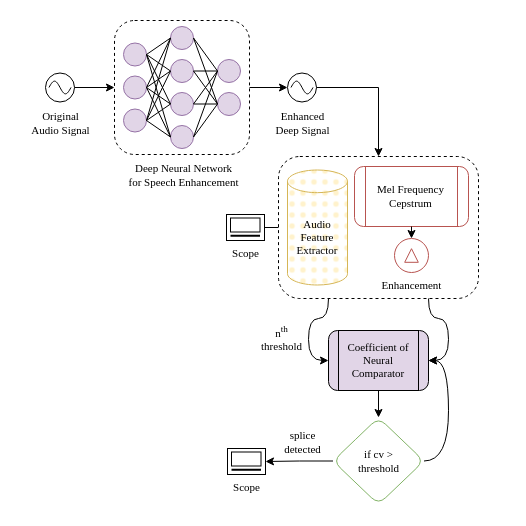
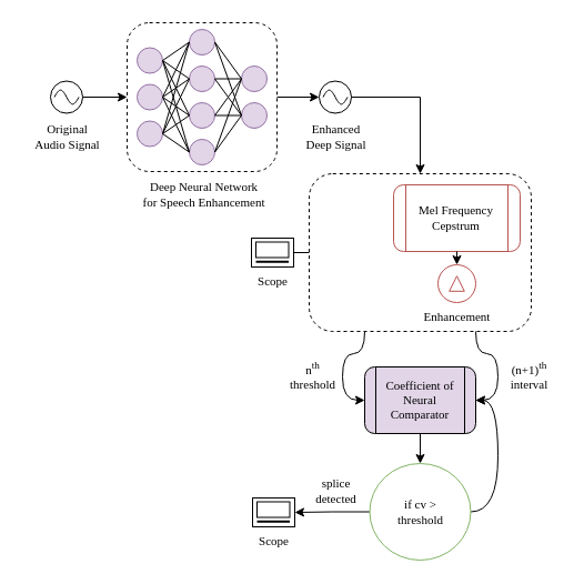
  <mxCell id="0" />
  <mxCell id="1" parent="0" />
  <mxCell id="2" value="" style="group;fontFamily=Bahnschrift;fontSize=11;" parent="1" vertex="1" connectable="0"><mxGeometry x="45" y="72.5" width="29" height="29" as="geometry" /></mxCell>
  <mxCell id="3" value="" style="pointerEvents=1;verticalLabelPosition=bottom;shadow=0;dashed=0;align=center;html=1;verticalAlign=top;shape=mxgraph.electrical.waveforms.sine_wave;fillColor=none;fontFamily=Bahnschrift;fontSize=11;" parent="2" vertex="1"><mxGeometry x="3.5" y="6" width="22" height="17" as="geometry" /></mxCell>
  <mxCell id="4" value="" style="ellipse;whiteSpace=wrap;html=1;aspect=fixed;fillColor=none;fontFamily=Bahnschrift;fontSize=11;" parent="2" vertex="1"><mxGeometry width="29" height="29" as="geometry" /></mxCell>
  <mxCell id="5" value="Original&lt;br style=&quot;font-size: 11px;&quot;&gt;Audio Signal" style="text;html=1;align=center;verticalAlign=middle;resizable=0;points=[];autosize=1;strokeColor=none;fillColor=none;fontFamily=Bahnschrift;fontSize=11;" parent="1" vertex="1"><mxGeometry x="20" y="103.5" width="80" height="38" as="geometry" /></mxCell>
  <mxCell id="6" value="Deep Neural Network&lt;br style=&quot;font-size: 11px;&quot;&gt;for Speech Enhancement" style="text;html=1;align=center;verticalAlign=middle;resizable=0;points=[];autosize=1;strokeColor=none;fillColor=none;fontFamily=Bahnschrift;fontSize=11;" parent="1" vertex="1"><mxGeometry x="112" y="156" width="141" height="38" as="geometry" /></mxCell>
  <mxCell id="7" value="" style="group;fontFamily=Bahnschrift;fontSize=11;" parent="1" vertex="1" connectable="0"><mxGeometry x="114" y="20" width="135" height="134" as="geometry" /></mxCell>
  <mxCell id="8" value="" style="rounded=1;whiteSpace=wrap;html=1;fillColor=none;strokeColor=default;dashed=1;fontFamily=Bahnschrift;fontSize=11;" parent="7" vertex="1"><mxGeometry width="135" height="134" as="geometry" /></mxCell>
  <mxCell id="9" value="" style="group;fontFamily=Bahnschrift;fontSize=11;" parent="7" vertex="1" connectable="0"><mxGeometry x="9" y="6" width="117" height="122" as="geometry" /></mxCell>
  <mxCell id="10" value="" style="ellipse;whiteSpace=wrap;html=1;aspect=fixed;fillColor=#e1d5e7;strokeColor=#9673a6;fontFamily=Bahnschrift;fontSize=11;container=0;" parent="9" vertex="1"><mxGeometry y="16.5" width="23" height="23" as="geometry" /></mxCell>
  <mxCell id="11" value="" style="ellipse;whiteSpace=wrap;html=1;aspect=fixed;fillColor=#e1d5e7;strokeColor=#9673a6;fontFamily=Bahnschrift;fontSize=11;container=0;" parent="9" vertex="1"><mxGeometry y="49.5" width="23" height="23" as="geometry" /></mxCell>
  <mxCell id="12" value="" style="ellipse;whiteSpace=wrap;html=1;aspect=fixed;fillColor=#e1d5e7;strokeColor=#9673a6;fontFamily=Bahnschrift;fontSize=11;container=0;" parent="9" vertex="1"><mxGeometry y="82.5" width="23" height="23" as="geometry" /></mxCell>
  <mxCell id="13" value="" style="ellipse;whiteSpace=wrap;html=1;aspect=fixed;fillColor=#e1d5e7;strokeColor=#9673a6;fontFamily=Bahnschrift;fontSize=11;container=0;" parent="9" vertex="1"><mxGeometry x="47" width="23" height="23" as="geometry" /></mxCell>
  <mxCell id="14" style="rounded=0;orthogonalLoop=1;jettySize=auto;html=1;exitX=1;exitY=0.5;exitDx=0;exitDy=0;entryX=0;entryY=0.5;entryDx=0;entryDy=0;endArrow=none;endFill=0;fontFamily=Bahnschrift;fontSize=11;" parent="9" source="10" target="13" edge="1"><mxGeometry relative="1" as="geometry" /></mxCell>
  <mxCell id="15" style="edgeStyle=none;rounded=0;orthogonalLoop=1;jettySize=auto;html=1;exitX=1;exitY=0.5;exitDx=0;exitDy=0;entryX=0;entryY=0.5;entryDx=0;entryDy=0;endArrow=none;endFill=0;fontFamily=Bahnschrift;fontSize=11;" parent="9" source="11" target="13" edge="1"><mxGeometry relative="1" as="geometry" /></mxCell>
  <mxCell id="16" style="edgeStyle=none;rounded=0;orthogonalLoop=1;jettySize=auto;html=1;exitX=1;exitY=0.5;exitDx=0;exitDy=0;entryX=0;entryY=0.5;entryDx=0;entryDy=0;endArrow=none;endFill=0;fontFamily=Bahnschrift;fontSize=11;" parent="9" source="12" target="13" edge="1"><mxGeometry relative="1" as="geometry" /></mxCell>
  <mxCell id="17" value="" style="ellipse;whiteSpace=wrap;html=1;aspect=fixed;fillColor=#e1d5e7;strokeColor=#9673a6;fontFamily=Bahnschrift;fontSize=11;container=0;" parent="9" vertex="1"><mxGeometry x="47" y="33" width="23" height="23" as="geometry" /></mxCell>
  <mxCell id="18" style="edgeStyle=none;rounded=0;orthogonalLoop=1;jettySize=auto;html=1;exitX=1;exitY=0.5;exitDx=0;exitDy=0;entryX=0;entryY=0.5;entryDx=0;entryDy=0;endArrow=none;endFill=0;fontFamily=Bahnschrift;fontSize=11;" parent="9" source="10" target="17" edge="1"><mxGeometry relative="1" as="geometry" /></mxCell>
  <mxCell id="19" style="edgeStyle=none;rounded=0;orthogonalLoop=1;jettySize=auto;html=1;exitX=1;exitY=0.5;exitDx=0;exitDy=0;entryX=0;entryY=0.5;entryDx=0;entryDy=0;endArrow=none;endFill=0;fontFamily=Bahnschrift;fontSize=11;" parent="9" source="11" target="17" edge="1"><mxGeometry relative="1" as="geometry" /></mxCell>
  <mxCell id="20" style="edgeStyle=none;rounded=0;orthogonalLoop=1;jettySize=auto;html=1;exitX=1;exitY=0.5;exitDx=0;exitDy=0;entryX=0;entryY=0.5;entryDx=0;entryDy=0;endArrow=none;endFill=0;fontFamily=Bahnschrift;fontSize=11;" parent="9" source="12" target="17" edge="1"><mxGeometry relative="1" as="geometry" /></mxCell>
  <mxCell id="21" value="" style="ellipse;whiteSpace=wrap;html=1;aspect=fixed;fillColor=#e1d5e7;strokeColor=#9673a6;fontFamily=Bahnschrift;fontSize=11;container=0;" parent="9" vertex="1"><mxGeometry x="47" y="66" width="23" height="23" as="geometry" /></mxCell>
  <mxCell id="22" style="edgeStyle=none;rounded=0;orthogonalLoop=1;jettySize=auto;html=1;exitX=1;exitY=0.5;exitDx=0;exitDy=0;entryX=0;entryY=0.5;entryDx=0;entryDy=0;endArrow=none;endFill=0;fontFamily=Bahnschrift;fontSize=11;" parent="9" source="10" target="21" edge="1"><mxGeometry relative="1" as="geometry" /></mxCell>
  <mxCell id="23" style="edgeStyle=none;rounded=0;orthogonalLoop=1;jettySize=auto;html=1;exitX=1;exitY=0.5;exitDx=0;exitDy=0;entryX=0;entryY=0.5;entryDx=0;entryDy=0;endArrow=none;endFill=0;fontFamily=Bahnschrift;fontSize=11;" parent="9" source="11" target="21" edge="1"><mxGeometry relative="1" as="geometry" /></mxCell>
  <mxCell id="24" style="edgeStyle=none;rounded=0;orthogonalLoop=1;jettySize=auto;html=1;exitX=1;exitY=0.5;exitDx=0;exitDy=0;entryX=0;entryY=0.5;entryDx=0;entryDy=0;endArrow=none;endFill=0;fontFamily=Bahnschrift;fontSize=11;" parent="9" source="12" target="21" edge="1"><mxGeometry relative="1" as="geometry" /></mxCell>
  <mxCell id="25" value="" style="ellipse;whiteSpace=wrap;html=1;aspect=fixed;fillColor=#e1d5e7;strokeColor=#9673a6;fontFamily=Bahnschrift;fontSize=11;container=0;" parent="9" vertex="1"><mxGeometry x="47" y="99" width="23" height="23" as="geometry" /></mxCell>
  <mxCell id="26" style="edgeStyle=none;rounded=0;orthogonalLoop=1;jettySize=auto;html=1;exitX=1;exitY=0.5;exitDx=0;exitDy=0;entryX=0;entryY=0.5;entryDx=0;entryDy=0;endArrow=none;endFill=0;fontFamily=Bahnschrift;fontSize=11;" parent="9" source="10" target="25" edge="1"><mxGeometry relative="1" as="geometry" /></mxCell>
  <mxCell id="27" style="edgeStyle=none;rounded=0;orthogonalLoop=1;jettySize=auto;html=1;exitX=1;exitY=0.5;exitDx=0;exitDy=0;entryX=0;entryY=0.5;entryDx=0;entryDy=0;endArrow=none;endFill=0;fontFamily=Bahnschrift;fontSize=11;" parent="9" source="11" target="25" edge="1"><mxGeometry relative="1" as="geometry" /></mxCell>
  <mxCell id="28" style="edgeStyle=none;rounded=0;orthogonalLoop=1;jettySize=auto;html=1;exitX=1;exitY=0.5;exitDx=0;exitDy=0;entryX=0;entryY=0.5;entryDx=0;entryDy=0;endArrow=none;endFill=0;fontFamily=Bahnschrift;fontSize=11;" parent="9" source="12" target="25" edge="1"><mxGeometry relative="1" as="geometry" /></mxCell>
  <mxCell id="29" value="" style="ellipse;whiteSpace=wrap;html=1;aspect=fixed;fillColor=#e1d5e7;strokeColor=#9673a6;fontFamily=Bahnschrift;fontSize=11;container=0;" parent="9" vertex="1"><mxGeometry x="94" y="33" width="23" height="23" as="geometry" /></mxCell>
  <mxCell id="30" style="edgeStyle=none;rounded=0;orthogonalLoop=1;jettySize=auto;html=1;exitX=1;exitY=0.5;exitDx=0;exitDy=0;entryX=0;entryY=0.5;entryDx=0;entryDy=0;endArrow=none;endFill=0;fontFamily=Bahnschrift;fontSize=11;" parent="9" source="13" target="29" edge="1"><mxGeometry relative="1" as="geometry" /></mxCell>
  <mxCell id="31" style="edgeStyle=none;rounded=0;orthogonalLoop=1;jettySize=auto;html=1;exitX=1;exitY=0.5;exitDx=0;exitDy=0;entryX=0;entryY=0.5;entryDx=0;entryDy=0;endArrow=none;endFill=0;fontFamily=Bahnschrift;fontSize=11;" parent="9" source="17" target="29" edge="1"><mxGeometry relative="1" as="geometry" /></mxCell>
  <mxCell id="32" style="edgeStyle=none;rounded=0;orthogonalLoop=1;jettySize=auto;html=1;exitX=1;exitY=0.5;exitDx=0;exitDy=0;entryX=0;entryY=0.5;entryDx=0;entryDy=0;endArrow=none;endFill=0;fontFamily=Bahnschrift;fontSize=11;" parent="9" source="21" target="29" edge="1"><mxGeometry relative="1" as="geometry" /></mxCell>
  <mxCell id="33" style="edgeStyle=none;rounded=0;orthogonalLoop=1;jettySize=auto;html=1;exitX=1;exitY=0.5;exitDx=0;exitDy=0;entryX=0;entryY=0.5;entryDx=0;entryDy=0;endArrow=none;endFill=0;fontFamily=Bahnschrift;fontSize=11;" parent="9" source="25" target="29" edge="1"><mxGeometry relative="1" as="geometry" /></mxCell>
  <mxCell id="34" value="" style="ellipse;whiteSpace=wrap;html=1;aspect=fixed;fillColor=#e1d5e7;strokeColor=#9673a6;fontFamily=Bahnschrift;fontSize=11;container=0;" parent="9" vertex="1"><mxGeometry x="94" y="66" width="23" height="23" as="geometry" /></mxCell>
  <mxCell id="35" style="edgeStyle=none;rounded=0;orthogonalLoop=1;jettySize=auto;html=1;exitX=1;exitY=0.5;exitDx=0;exitDy=0;entryX=0;entryY=0.5;entryDx=0;entryDy=0;endArrow=none;endFill=0;fontFamily=Bahnschrift;fontSize=11;" parent="9" source="13" target="34" edge="1"><mxGeometry relative="1" as="geometry" /></mxCell>
  <mxCell id="36" style="edgeStyle=none;rounded=0;orthogonalLoop=1;jettySize=auto;html=1;exitX=1;exitY=0.5;exitDx=0;exitDy=0;entryX=0;entryY=0.5;entryDx=0;entryDy=0;endArrow=none;endFill=0;fontFamily=Bahnschrift;fontSize=11;" parent="9" source="17" target="34" edge="1"><mxGeometry relative="1" as="geometry" /></mxCell>
  <mxCell id="37" style="edgeStyle=none;rounded=0;orthogonalLoop=1;jettySize=auto;html=1;exitX=1;exitY=0.5;exitDx=0;exitDy=0;entryX=0;entryY=0.5;entryDx=0;entryDy=0;endArrow=none;endFill=0;fontFamily=Bahnschrift;fontSize=11;" parent="9" source="21" target="34" edge="1"><mxGeometry relative="1" as="geometry" /></mxCell>
  <mxCell id="38" style="edgeStyle=none;rounded=0;orthogonalLoop=1;jettySize=auto;html=1;exitX=1;exitY=0.5;exitDx=0;exitDy=0;entryX=0;entryY=0.5;entryDx=0;entryDy=0;endArrow=none;endFill=0;fontFamily=Bahnschrift;fontSize=11;" parent="9" source="25" target="34" edge="1"><mxGeometry relative="1" as="geometry" /></mxCell>
  <mxCell id="39" style="edgeStyle=orthogonalEdgeStyle;rounded=0;orthogonalLoop=1;jettySize=auto;html=1;entryX=0;entryY=0.5;entryDx=0;entryDy=0;fontFamily=Bahnschrift;fontSize=11;" parent="1" source="4" target="8" edge="1"><mxGeometry relative="1" as="geometry" /></mxCell>
  <mxCell id="40" value="" style="group;fontFamily=Bahnschrift;fontSize=11;" parent="1" vertex="1" connectable="0"><mxGeometry x="287" y="72.5" width="29" height="29" as="geometry" /></mxCell>
  <mxCell id="41" value="" style="pointerEvents=1;verticalLabelPosition=bottom;shadow=0;dashed=0;align=center;html=1;verticalAlign=top;shape=mxgraph.electrical.waveforms.sine_wave;fillColor=none;fontFamily=Bahnschrift;fontSize=11;" parent="40" vertex="1"><mxGeometry x="3.5" y="6" width="22" height="17" as="geometry" /></mxCell>
  <mxCell id="42" value="" style="ellipse;whiteSpace=wrap;html=1;aspect=fixed;fillColor=none;fontFamily=Bahnschrift;fontSize=11;" parent="40" vertex="1"><mxGeometry width="29" height="29" as="geometry" /></mxCell>
  <mxCell id="43" style="edgeStyle=orthogonalEdgeStyle;rounded=0;orthogonalLoop=1;jettySize=auto;html=1;exitX=1;exitY=0.5;exitDx=0;exitDy=0;fontFamily=Bahnschrift;fontSize=11;" parent="1" source="8" target="42" edge="1"><mxGeometry relative="1" as="geometry" /></mxCell>
  <mxCell id="44" value="Enhanced &lt;br style=&quot;font-size: 11px;&quot;&gt;Deep Signal" style="text;html=1;align=center;verticalAlign=middle;resizable=0;points=[];autosize=1;strokeColor=none;fillColor=none;fontFamily=Bahnschrift;fontSize=11;" parent="1" vertex="1"><mxGeometry x="261.5" y="103.5" width="80" height="38" as="geometry" /></mxCell>
  <mxCell id="45" style="edgeStyle=orthogonalEdgeStyle;rounded=0;orthogonalLoop=1;jettySize=auto;html=1;exitX=1;exitY=0.5;exitDx=0;exitDy=0;entryX=0.5;entryY=0;entryDx=0;entryDy=0;fontFamily=Bahnschrift;fontSize=11;" parent="1" source="42" target="49" edge="1"><mxGeometry relative="1" as="geometry" /></mxCell>
  <mxCell id="46" style="edgeStyle=orthogonalEdgeStyle;rounded=0;orthogonalLoop=1;jettySize=auto;html=1;exitX=0.75;exitY=1;exitDx=0;exitDy=0;entryX=1;entryY=0.5;entryDx=0;entryDy=0;fontFamily=Bahnschrift;fontSize=11;curved=1;" parent="1" source="49" target="56" edge="1"><mxGeometry relative="1" as="geometry"><Array as="points"><mxPoint x="428" y="318" /><mxPoint x="448" y="318" /><mxPoint x="448" y="360" /></Array></mxGeometry></mxCell>
  <mxCell id="47" style="edgeStyle=orthogonalEdgeStyle;rounded=0;orthogonalLoop=1;jettySize=auto;html=1;exitX=0.25;exitY=1;exitDx=0;exitDy=0;entryX=0;entryY=0.5;entryDx=0;entryDy=0;fontFamily=Bahnschrift;fontSize=11;curved=1;" parent="1" source="49" target="56" edge="1"><mxGeometry relative="1" as="geometry" /></mxCell>
  <mxCell id="48" style="edgeStyle=orthogonalEdgeStyle;rounded=0;orthogonalLoop=1;jettySize=auto;html=1;exitX=0;exitY=0.5;exitDx=0;exitDy=0;entryX=1;entryY=0.5;entryDx=0;entryDy=0;strokeColor=default;endArrow=none;endFill=0;" edge="1" parent="1" source="49" target="64"><mxGeometry relative="1" as="geometry" /></mxCell>
  <mxCell id="49" value="" style="rounded=1;whiteSpace=wrap;html=1;strokeColor=default;fillColor=none;gradientColor=none;dashed=1;fontFamily=Bahnschrift;fontSize=11;" parent="1" vertex="1"><mxGeometry x="278" y="156" width="200" height="142" as="geometry" /></mxCell>
- <mxCell id="50" value="Audio&lt;br style=&quot;font-size: 11px;&quot;&gt;Feature&lt;br style=&quot;font-size: 11px;&quot;&gt;Extractor" style="shape=cylinder3;whiteSpace=wrap;html=1;boundedLbl=1;backgroundOutline=1;size=11.333;rounded=1;strokeColor=#d6b656;fillColor=#fff2cc;fontFamily=Bahnschrift;fontSize=11;labelBorderColor=none;labelBackgroundColor=none;shadow=0;sketch=0;gradientColor=none;fillStyle=dots;" parent="1" vertex="1"><mxGeometry x="287" y="169.5" width="60" height="115" as="geometry" /></mxCell>
  <mxCell id="51" value="Mel Frequency&lt;br style=&quot;font-size: 11px;&quot;&gt;Cepstrum" style="shape=process;whiteSpace=wrap;html=1;backgroundOutline=1;rounded=1;fillColor=none;strokeColor=#b85450;fontFamily=Bahnschrift;fontSize=11;" parent="1" vertex="1"><mxGeometry x="354" y="166" width="114" height="60" as="geometry" /></mxCell>
  <mxCell id="52" value="" style="verticalLabelPosition=bottom;shadow=0;dashed=0;align=center;html=1;verticalAlign=top;shape=mxgraph.electrical.abstract.delta;rounded=1;strokeColor=#b85450;fillColor=none;direction=east;fontFamily=Bahnschrift;fontSize=11;" parent="1" vertex="1"><mxGeometry x="394" y="238" width="34" height="34" as="geometry" /></mxCell>
  <mxCell id="53" style="edgeStyle=orthogonalEdgeStyle;rounded=0;orthogonalLoop=1;jettySize=auto;html=1;exitX=0.5;exitY=1;exitDx=0;exitDy=0;entryX=0.5;entryY=0;entryDx=0;entryDy=0;entryPerimeter=0;fontFamily=Bahnschrift;fontSize=11;" parent="1" source="51" target="52" edge="1"><mxGeometry relative="1" as="geometry" /></mxCell>
  <mxCell id="54" value="Enhancement" style="text;html=1;align=center;verticalAlign=middle;resizable=0;points=[];autosize=1;strokeColor=none;fillColor=none;fontSize=11;fontFamily=Bahnschrift;" parent="1" vertex="1"><mxGeometry x="374.5" y="272" width="73" height="25" as="geometry" /></mxCell>
  <mxCell id="55" style="rounded=0;orthogonalLoop=1;jettySize=auto;html=1;exitX=0.5;exitY=1;exitDx=0;exitDy=0;entryX=0.5;entryY=0;entryDx=0;entryDy=0;fontFamily=Bahnschrift;fontSize=11;" parent="1" source="56" target="61" edge="1"><mxGeometry relative="1" as="geometry" /></mxCell>
  <mxCell id="56" value="Coefficient of Neural&lt;br&gt;Comparator" style="shape=process;whiteSpace=wrap;html=1;backgroundOutline=1;rounded=1;shadow=0;labelBackgroundColor=none;labelBorderColor=none;sketch=0;fillStyle=auto;strokeColor=default;fontFamily=Bahnschrift;fontSize=11;fillColor=#e1d5e7;glass=0;" parent="1" vertex="1"><mxGeometry x="328" y="330" width="100" height="60" as="geometry" /></mxCell>
  <mxCell id="57" value="n&lt;sup&gt;th&lt;br&gt;&lt;/sup&gt;threshold" style="text;html=1;align=center;verticalAlign=middle;resizable=0;points=[];autosize=1;strokeColor=none;fillColor=none;fontSize=11;fontFamily=Bahnschrift;" parent="1" vertex="1"><mxGeometry x="253" y="317.5" width="56" height="41" as="geometry" /></mxCell>
+ <mxCell id="58" value="(n+1)&lt;sup&gt;th&lt;br&gt;&lt;/sup&gt;interval" style="text;html=1;align=center;verticalAlign=middle;resizable=0;points=[];autosize=1;strokeColor=none;fillColor=none;fontSize=11;fontFamily=Bahnschrift;" parent="1" vertex="1"><mxGeometry x="447.5" y="317.5" width="56" height="41" as="geometry" /></mxCell>
  <mxCell id="59" style="edgeStyle=orthogonalEdgeStyle;rounded=0;orthogonalLoop=1;jettySize=auto;html=1;exitX=0;exitY=0.5;exitDx=0;exitDy=0;entryX=1;entryY=0.5;entryDx=0;entryDy=0;fontFamily=Bahnschrift;fontSize=11;" parent="1" source="61" target="71" edge="1"><mxGeometry relative="1" as="geometry" /></mxCell>
  <mxCell id="60" style="edgeStyle=orthogonalEdgeStyle;rounded=0;orthogonalLoop=1;jettySize=auto;html=1;exitX=1;exitY=0.5;exitDx=0;exitDy=0;entryX=1;entryY=0.5;entryDx=0;entryDy=0;fontFamily=Bahnschrift;fontSize=11;curved=1;" parent="1" source="61" target="56" edge="1"><mxGeometry relative="1" as="geometry"><Array as="points"><mxPoint x="448" y="461" /><mxPoint x="448" y="360" /></Array></mxGeometry></mxCell>
- <mxCell id="61" value="if cv &amp;gt;&lt;br&gt;threshold" style="rhombus;whiteSpace=wrap;html=1;rounded=1;shadow=0;glass=0;labelBackgroundColor=none;labelBorderColor=none;sketch=0;fillStyle=auto;strokeColor=#82b366;fontFamily=Bahnschrift;fontSize=11;fillColor=none;" parent="1" vertex="1"><mxGeometry x="332.5" y="417" width="91" height="87" as="geometry" /></mxCell>
+ <mxCell id="61" value="if cv &amp;gt;&lt;br&gt;threshold" style="ellipse;whiteSpace=wrap;html=1;shadow=0;glass=0;labelBackgroundColor=none;labelBorderColor=none;sketch=0;fillStyle=auto;strokeColor=#82b366;fontFamily=Bahnschrift;fontSize=11;fillColor=none;" parent="1" vertex="1"><mxGeometry x="332.5" y="417" width="91" height="87" as="geometry" /></mxCell>
  <mxCell id="62" value="" style="group" parent="1" vertex="1" connectable="0"><mxGeometry x="221" y="214" width="48" height="51" as="geometry" /></mxCell>
  <mxCell id="63" value="" style="group;fontFamily=Bahnschrift;fontSize=11;" parent="62" vertex="1" connectable="0"><mxGeometry x="5" width="38" height="26" as="geometry" /></mxCell>
  <mxCell id="64" value="" style="rounded=0;whiteSpace=wrap;html=1;fillColor=none;fontFamily=Bahnschrift;fontSize=11;container=0;" parent="63" vertex="1"><mxGeometry width="38" height="26" as="geometry" /></mxCell>
  <mxCell id="65" value="" style="group;fontFamily=Bahnschrift;fontSize=11;" parent="63" vertex="1" connectable="0"><mxGeometry x="4" y="3.5" width="29.5" height="21.5" as="geometry" /></mxCell>
  <mxCell id="66" value="" style="line;strokeWidth=2;html=1;fillColor=none;fontFamily=Bahnschrift;fontSize=11;container=0;" parent="65" vertex="1"><mxGeometry y="14" width="29.5" height="7.5" as="geometry" /></mxCell>
  <mxCell id="67" value="" style="rounded=0;whiteSpace=wrap;html=1;fontFamily=Bahnschrift;fontSize=11;fillColor=default;gradientColor=none;" parent="65" vertex="1"><mxGeometry width="29.5" height="14" as="geometry" /></mxCell>
  <mxCell id="68" value="Scope" style="text;html=1;align=center;verticalAlign=middle;resizable=0;points=[];autosize=1;strokeColor=none;fillColor=none;fontSize=11;fontFamily=Bahnschrift;" parent="62" vertex="1"><mxGeometry y="26" width="48" height="25" as="geometry" /></mxCell>
  <mxCell id="69" value="" style="group" parent="1" vertex="1" connectable="0"><mxGeometry x="222" y="448" width="48" height="51" as="geometry" /></mxCell>
  <mxCell id="70" value="" style="group;fontFamily=Bahnschrift;fontSize=11;" parent="69" vertex="1" connectable="0"><mxGeometry x="5" width="38" height="26" as="geometry" /></mxCell>
  <mxCell id="71" value="" style="rounded=0;whiteSpace=wrap;html=1;fillColor=none;fontFamily=Bahnschrift;fontSize=11;container=0;" parent="70" vertex="1"><mxGeometry width="38" height="26" as="geometry" /></mxCell>
  <mxCell id="72" value="" style="group;fontFamily=Bahnschrift;fontSize=11;" parent="70" vertex="1" connectable="0"><mxGeometry x="4" y="3.5" width="29.5" height="21.5" as="geometry" /></mxCell>
  <mxCell id="73" value="" style="line;strokeWidth=2;html=1;fillColor=none;fontFamily=Bahnschrift;fontSize=11;container=0;" parent="72" vertex="1"><mxGeometry y="14" width="29.5" height="7.5" as="geometry" /></mxCell>
  <mxCell id="74" value="" style="rounded=0;whiteSpace=wrap;html=1;fontFamily=Bahnschrift;fontSize=11;fillColor=default;gradientColor=none;" parent="72" vertex="1"><mxGeometry width="29.5" height="14" as="geometry" /></mxCell>
  <mxCell id="75" value="Scope" style="text;html=1;align=center;verticalAlign=middle;resizable=0;points=[];autosize=1;strokeColor=none;fillColor=none;fontSize=11;fontFamily=Bahnschrift;" parent="69" vertex="1"><mxGeometry y="26" width="48" height="25" as="geometry" /></mxCell>
  <mxCell id="76" value="splice&lt;br&gt;detected" style="text;html=1;align=center;verticalAlign=middle;resizable=0;points=[];autosize=1;strokeColor=none;fillColor=none;fontSize=11;fontFamily=Bahnschrift;" parent="1" vertex="1"><mxGeometry x="271.5" y="423" width="60" height="38" as="geometry" /></mxCell>
